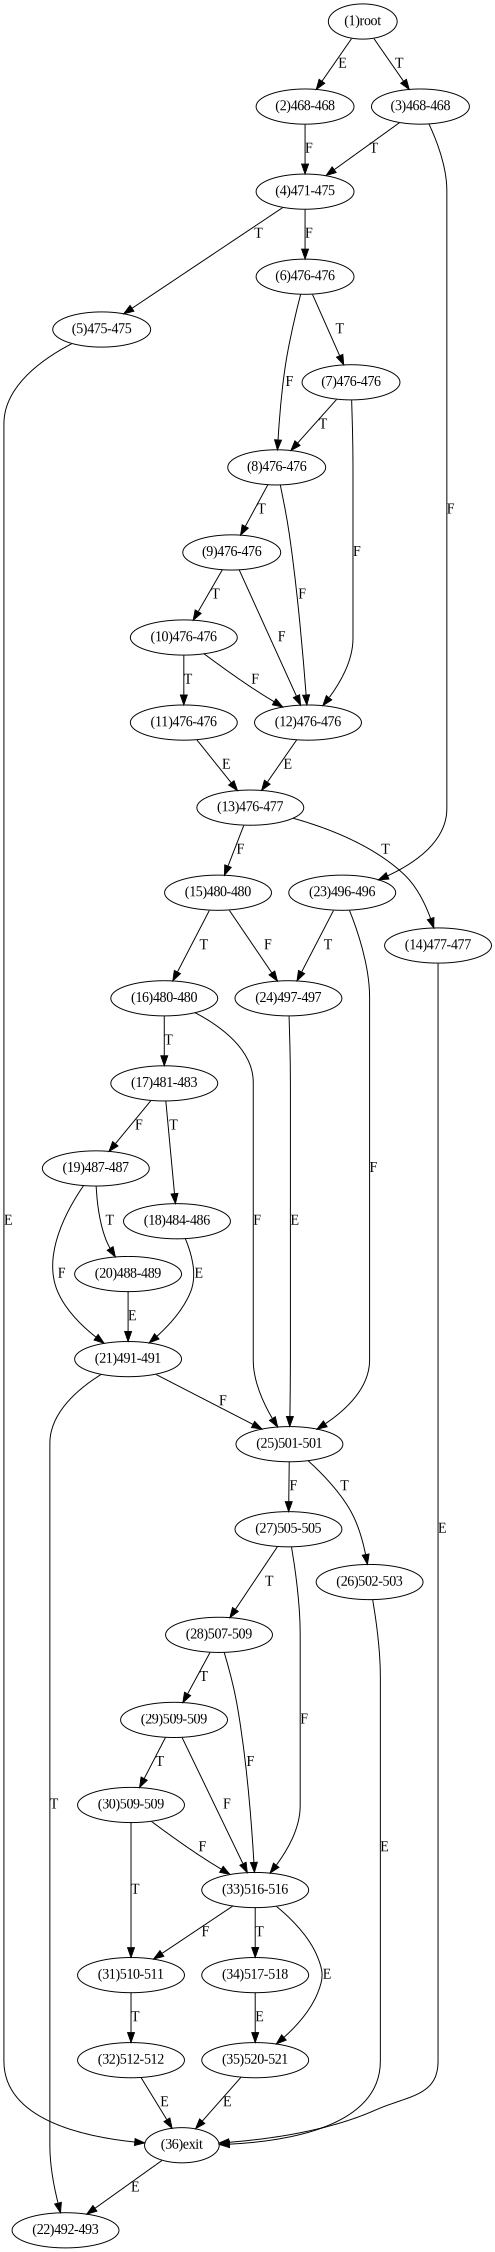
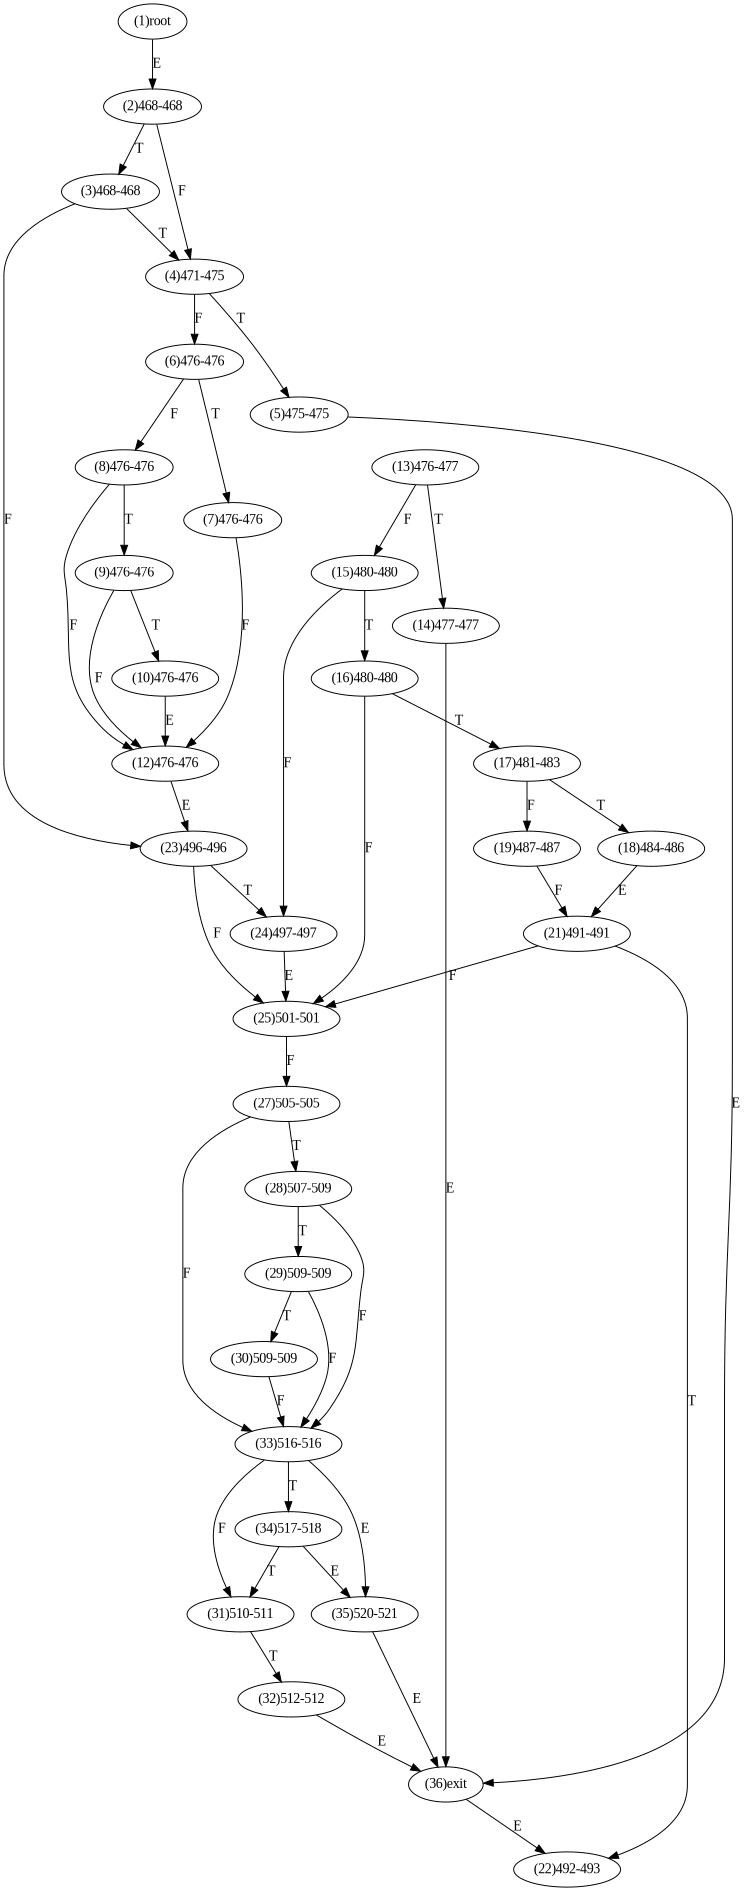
  digraph {
    fontname="Liberation Serif"
    node [fontname="Liberation Serif"]
    edge [fontname="Liberation Serif"]
    n1 [label="(1)root"]
    n2 [label="(2)468-468"]
    n3 [label="(3)468-468"]
    n4 [label="(4)471-475"]
    n5 [label="(23)496-496"]
    n6 [label="(5)475-475"]
    n7 [label="(6)476-476"]
    n8 [label="(25)501-501"]
    n9 [label="(24)497-497"]
    n10 [label="(36)exit"]
    n11 [label="(7)476-476"]
    n12 [label="(8)476-476"]
    n13 [label="(22)492-493"]
    n14 [label="(12)476-476"]
    n15 [label="(9)476-476"]
    n16 [label="(13)476-477"]
    n17 [label="(10)476-476"]
-   n18 [label="(11)476-476"]
    n19 [label="(14)477-477"]
    n20 [label="(15)480-480"]
    n21 [label="(16)480-480"]
    n22 [label="(17)481-483"]
    n23 [label="(27)505-505"]
-   n24 [label="(26)502-503"]
    n25 [label="(19)487-487"]
    n26 [label="(18)484-486"]
    n27 [label="(21)491-491"]
-   n28 [label="(20)488-489"]
    n29 [label="(28)507-509"]
    n30 [label="(33)516-516"]
    n31 [label="(29)509-509"]
    n32 [label="(31)510-511"]
    n33 [label="(34)517-518"]
    n34 [label="(35)520-521"]
    n35 [label="(30)509-509"]
    n36 [label="(32)512-512"]
    n1 -> n2 [label=E]
-   n1 -> n3 [label=T]
+   n2 -> n3 [label=T]
    n2 -> n4 [label=F]
    n3 -> n4 [label=T]
    n3 -> n5 [label=F]
    n4 -> n6 [label=T]
    n4 -> n7 [label=F]
    n5 -> n8 [label=F]
    n5 -> n9 [label=T]
    n6 -> n10 [label=E]
    n7 -> n11 [label=T]
    n7 -> n12 [label=F]
    n8 -> n23 [label=F]
-   n8 -> n24 [label=T]
    n9 -> n8 [label=E]
    n10 -> n13 [label=E]
-   n11 -> n12 [label=T]
    n11 -> n14 [label=F]
    n12 -> n14 [label=F]
    n12 -> n15 [label=T]
-   n14 -> n16 [label=E]
+   n14 -> n5 [label=E]
    n15 -> n14 [label=F]
    n15 -> n17 [label=T]
    n16 -> n19 [label=T]
    n16 -> n20 [label=F]
-   n17 -> n14 [label=F]
-   n17 -> n18 [label=T]
-   n18 -> n16 [label=E]
+   n17 -> n14 [label=E]
    n19 -> n10 [label=E]
    n20 -> n9 [label=F]
    n20 -> n21 [label=T]
    n21 -> n8 [label=F]
    n21 -> n22 [label=T]
    n22 -> n25 [label=F]
    n22 -> n26 [label=T]
    n23 -> n29 [label=T]
    n23 -> n30 [label=F]
-   n24 -> n10 [label=E]
    n25 -> n27 [label=F]
-   n25 -> n28 [label=T]
    n26 -> n27 [label=E]
    n27 -> n8 [label=F]
    n27 -> n13 [label=T]
-   n28 -> n27 [label=E]
    n29 -> n30 [label=F]
    n29 -> n31 [label=T]
    n30 -> n32 [label=F]
    n30 -> n33 [label=T]
    n30 -> n34 [label=E]
    n31 -> n30 [label=F]
    n31 -> n35 [label=T]
    n32 -> n36 [label=T]
    n33 -> n34 [label=E]
    n34 -> n10 [label=E]
    n35 -> n30 [label=F]
-   n35 -> n32 [label=T]
+   n33 -> n32 [label=T]
    n36 -> n10 [label=E]
  }
